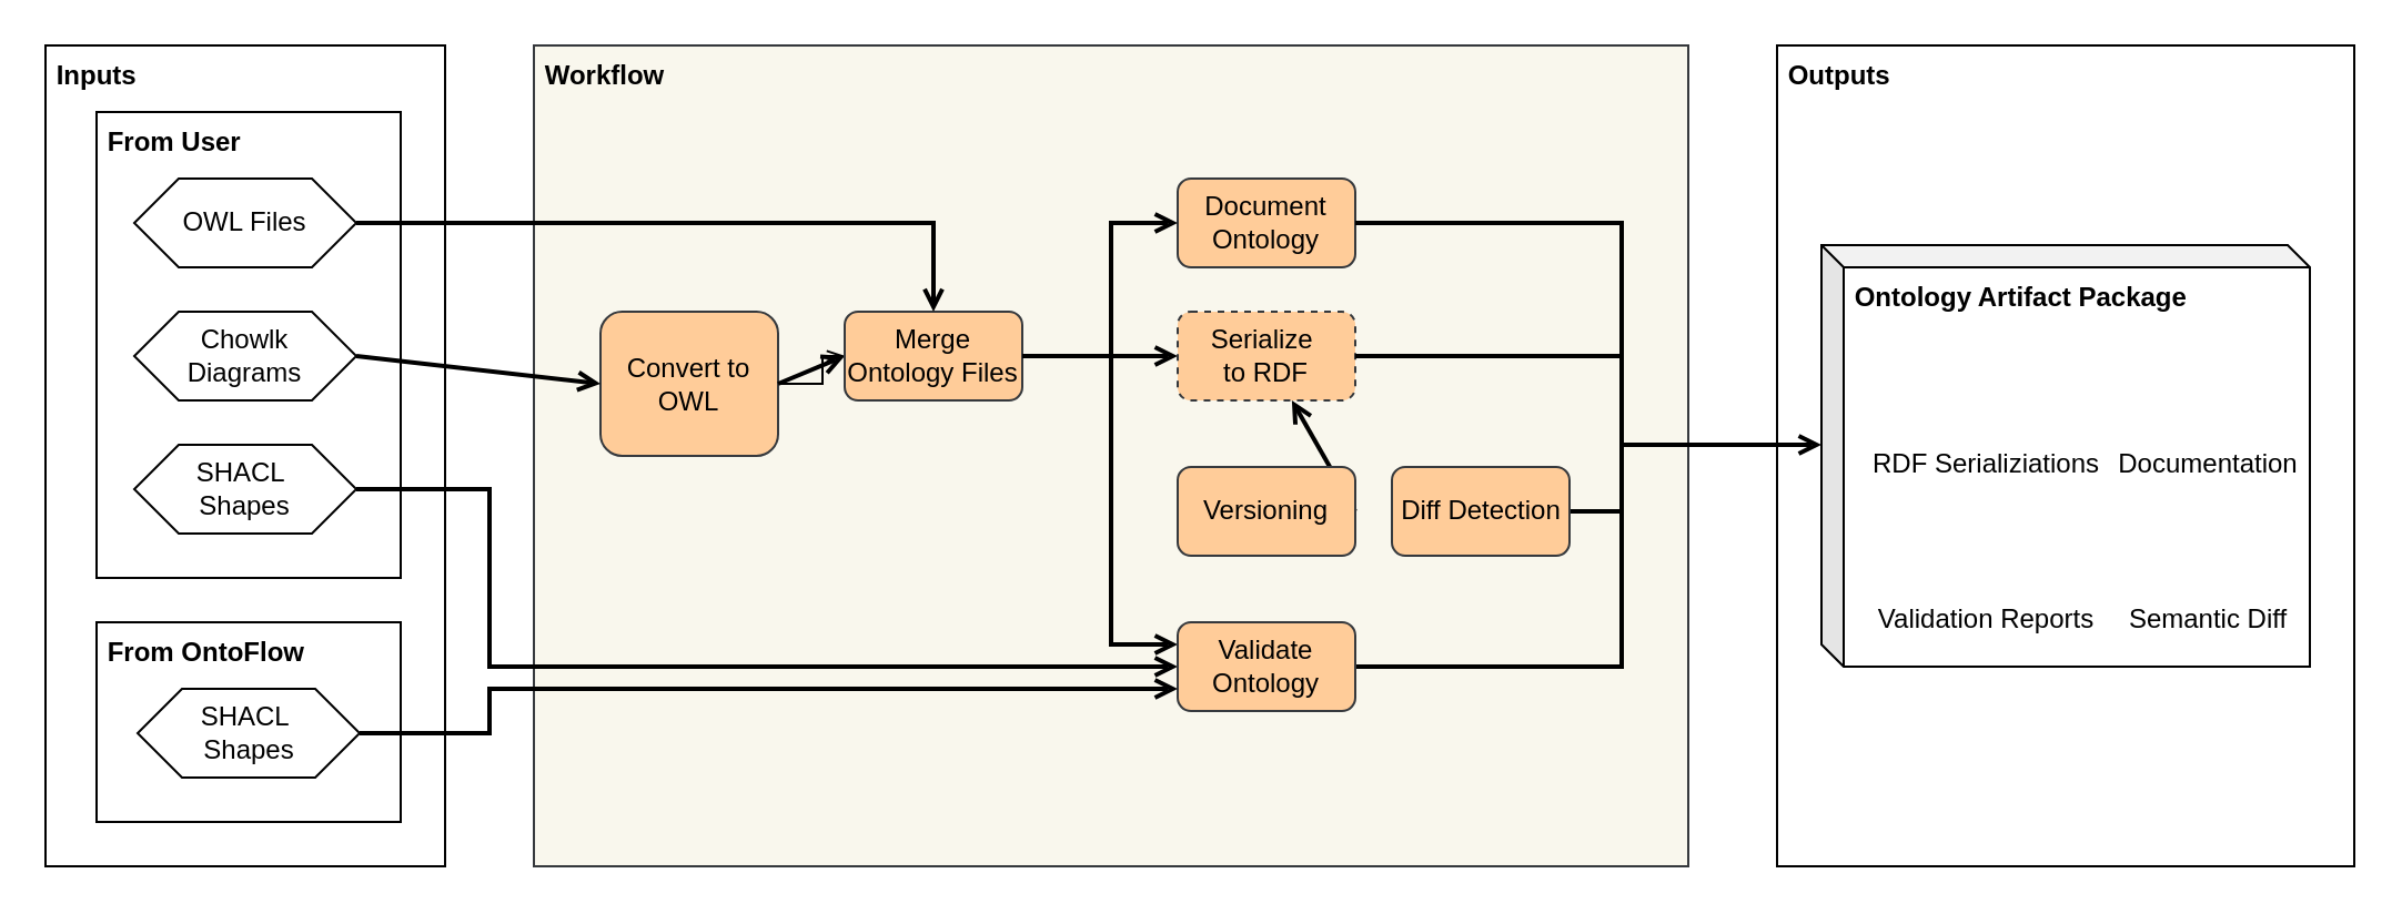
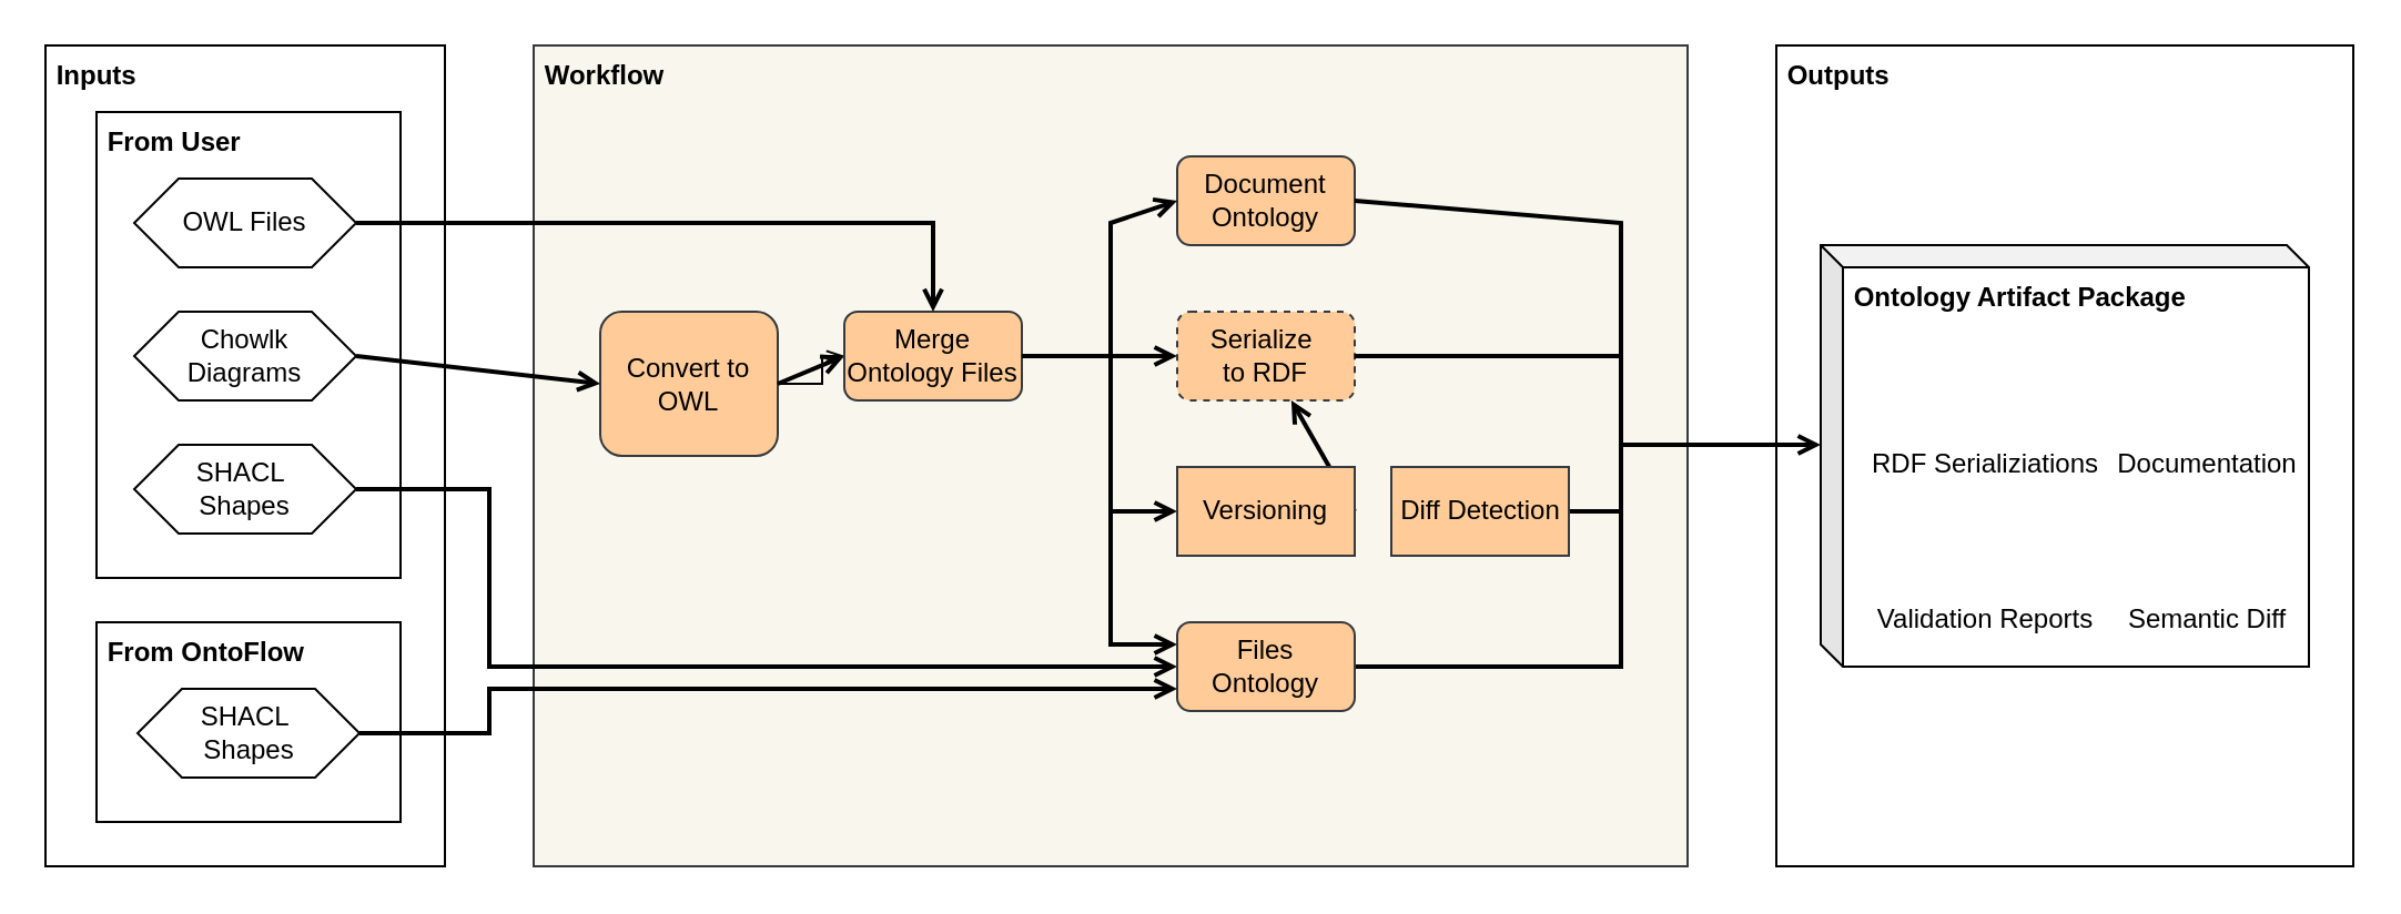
  <mxCell id="0" />
  <mxCell id="1" parent="0" />
  <mxCell id="2" value="&amp;nbsp;Inputs" style="rounded=0;whiteSpace=wrap;html=1;strokeWidth=1;fillColor=#ffffff;align=left;horizontal=1;verticalAlign=top;fontStyle=1" parent="1" vertex="1"><mxGeometry x="20" y="20" width="180" height="370" as="geometry" /></mxCell>
  <mxCell id="3" value="&amp;nbsp;From OntoFlow" style="rounded=0;whiteSpace=wrap;html=1;align=left;fontStyle=1;verticalAlign=top;" parent="1" vertex="1"><mxGeometry x="43" y="280" width="137" height="90" as="geometry" /></mxCell>
  <mxCell id="4" value="&amp;nbsp;From User" style="rounded=0;whiteSpace=wrap;html=1;align=left;fontStyle=1;verticalAlign=top;" parent="1" vertex="1"><mxGeometry x="43" y="50" width="137" height="210" as="geometry" /></mxCell>
  <mxCell id="5" value="&amp;nbsp;Workflow" style="rounded=0;whiteSpace=wrap;html=1;fillColor=#f9f7ed;strokeColor=#36393d;verticalAlign=top;align=left;fontStyle=1" parent="1" vertex="1"><mxGeometry x="240" y="20" width="520" height="370" as="geometry" /></mxCell>
  <mxCell id="6" value="Chowlk&lt;br&gt;Diagrams" style="shape=hexagon;perimeter=hexagonPerimeter2;whiteSpace=wrap;html=1;fixedSize=1;" parent="1" vertex="1"><mxGeometry x="60" y="140" width="100" height="40" as="geometry" /></mxCell>
  <mxCell id="7" value="SHACL&amp;nbsp;&lt;br&gt;Shapes" style="shape=hexagon;perimeter=hexagonPerimeter2;whiteSpace=wrap;html=1;fixedSize=1;" parent="1" vertex="1"><mxGeometry x="60" y="200" width="100" height="40" as="geometry" /></mxCell>
  <mxCell id="8" value="" style="edgeStyle=orthogonalEdgeStyle;rounded=0;orthogonalLoop=1;jettySize=auto;html=1;endArrow=openThin;endFill=0;" edge="1" parent="1" source="9" target="14"><mxGeometry relative="1" as="geometry" /></mxCell>
  <mxCell id="9" value="Convert to OWL" style="rounded=1;whiteSpace=wrap;html=1;fillColor=#ffcc99;strokeColor=#36393d;" parent="1" vertex="1"><mxGeometry x="270" y="140" width="80" height="65" as="geometry" /></mxCell>
- <mxCell id="10" value="Document&lt;br&gt;Ontology" style="rounded=1;whiteSpace=wrap;html=1;fillColor=#ffcc99;strokeColor=#36393d;" parent="1" vertex="1"><mxGeometry x="530" y="80" width="80" height="40" as="geometry" /></mxCell>
+ <mxCell id="10" value="Document&lt;br&gt;Ontology" style="rounded=1;whiteSpace=wrap;html=1;fillColor=#ffcc99;strokeColor=#36393d;" parent="1" vertex="1"><mxGeometry x="530" y="70" width="80" height="40" as="geometry" /></mxCell>
  <mxCell id="11" value="" style="endArrow=open;html=1;exitX=1;exitY=0.5;exitDx=0;exitDy=0;entryX=0;entryY=0.5;entryDx=0;entryDy=0;strokeWidth=2;endFill=0;" parent="1" source="9" target="14" edge="1"><mxGeometry width="50" height="50" relative="1" as="geometry"><mxPoint x="629.5" y="-30" as="sourcePoint" /><mxPoint x="629.5" y="0" as="targetPoint" /></mxGeometry></mxCell>
+ <mxCell id="12" value="" style="endArrow=open;html=1;exitX=1;exitY=0.5;exitDx=0;exitDy=0;entryX=0;entryY=0.5;entryDx=0;entryDy=0;strokeWidth=2;endFill=0;rounded=0;" parent="1" source="14" edge="1" target="34"><mxGeometry width="50" height="50" relative="1" as="geometry"><mxPoint x="701.75" y="110" as="sourcePoint" /><mxPoint x="720" y="210" as="targetPoint" /><Array as="points"><mxPoint x="500" y="160" /><mxPoint x="500" y="230" /></Array></mxGeometry></mxCell>
  <mxCell id="13" value="" style="endArrow=open;html=1;exitX=1;exitY=0.5;exitDx=0;exitDy=0;strokeWidth=2;endFill=0;entryX=0;entryY=0.25;entryDx=0;entryDy=0;rounded=0;" parent="1" source="14" target="35" edge="1"><mxGeometry width="50" height="50" relative="1" as="geometry"><mxPoint x="711.75" y="120" as="sourcePoint" /><mxPoint x="820.5" y="190" as="targetPoint" /><Array as="points"><mxPoint x="500" y="160" /><mxPoint x="500" y="290" /></Array></mxGeometry></mxCell>
  <mxCell id="14" value="Merge Ontology Files" style="rounded=1;whiteSpace=wrap;html=1;fillColor=#ffcc99;strokeColor=#36393d;" parent="1" vertex="1"><mxGeometry x="380" y="140" width="80" height="40" as="geometry" /></mxCell>
  <mxCell id="15" value="" style="endArrow=open;html=1;strokeWidth=2;endFill=0;entryX=0;entryY=0.5;entryDx=0;entryDy=0;exitX=1;exitY=0.5;exitDx=0;exitDy=0;rounded=0;" parent="1" source="14" target="10" edge="1"><mxGeometry width="50" height="50" relative="1" as="geometry"><mxPoint x="671.75" y="150" as="sourcePoint" /><mxPoint x="523.5" y="210" as="targetPoint" /><Array as="points"><mxPoint x="500" y="160" /><mxPoint x="500" y="100" /></Array></mxGeometry></mxCell>
  <mxCell id="16" value="" style="endArrow=open;html=1;exitX=1;exitY=0.5;exitDx=0;exitDy=0;strokeWidth=2;endFill=0;entryX=0;entryY=0.5;entryDx=0;entryDy=0;rounded=0;" parent="1" source="14" target="33" edge="1"><mxGeometry width="50" height="50" relative="1" as="geometry"><mxPoint x="671.75" y="150" as="sourcePoint" /><mxPoint x="620" y="210" as="targetPoint" /><Array as="points"><mxPoint x="500" y="160" /></Array></mxGeometry></mxCell>
  <mxCell id="17" value="" style="endArrow=open;html=1;exitX=1;exitY=0.5;exitDx=0;exitDy=0;strokeWidth=2;endFill=0;" parent="1" source="34" target="33" edge="1"><mxGeometry width="50" height="50" relative="1" as="geometry"><mxPoint x="681.75" y="70" as="sourcePoint" /><mxPoint x="681.75" y="100" as="targetPoint" /></mxGeometry></mxCell>
  <mxCell id="18" value="" style="endArrow=none;html=1;strokeWidth=2;endFill=0;rounded=0;exitX=1;exitY=0.5;exitDx=0;exitDy=0;" parent="1" source="35" edge="1"><mxGeometry width="50" height="50" relative="1" as="geometry"><mxPoint x="730" y="310" as="sourcePoint" /><mxPoint x="730" y="230" as="targetPoint" /><Array as="points"><mxPoint x="730" y="300" /></Array></mxGeometry></mxCell>
  <mxCell id="19" value="" style="endArrow=open;html=1;exitX=1;exitY=0.5;exitDx=0;exitDy=0;entryX=0;entryY=0.5;entryDx=0;entryDy=0;strokeWidth=2;endFill=0;rounded=0;" parent="1" source="6" target="9" edge="1"><mxGeometry width="50" height="50" relative="1" as="geometry"><mxPoint x="661.25" y="330" as="sourcePoint" /><mxPoint x="661.25" y="360" as="targetPoint" /><Array as="points" /></mxGeometry></mxCell>
  <mxCell id="20" value="" style="endArrow=open;html=1;exitX=1;exitY=0.5;exitDx=0;exitDy=0;strokeWidth=2;endFill=0;rounded=0;entryX=0;entryY=0.5;entryDx=0;entryDy=0;" parent="1" source="7" target="35" edge="1"><mxGeometry width="50" height="50" relative="1" as="geometry"><mxPoint x="770" y="240" as="sourcePoint" /><mxPoint x="570" y="30" as="targetPoint" /><Array as="points"><mxPoint x="220" y="220" /><mxPoint x="220" y="300" /></Array></mxGeometry></mxCell>
  <mxCell id="21" value="" style="endArrow=open;html=1;strokeWidth=2;endFill=0;rounded=0;exitX=1;exitY=0.5;exitDx=0;exitDy=0;entryX=0.5;entryY=0;entryDx=0;entryDy=0;" parent="1" source="22" target="14" edge="1"><mxGeometry width="50" height="50" relative="1" as="geometry"><mxPoint x="529.559" y="220" as="sourcePoint" /><mxPoint x="420" y="210" as="targetPoint" /><Array as="points"><mxPoint x="420" y="100" /></Array></mxGeometry></mxCell>
  <mxCell id="22" value="OWL Files" style="shape=hexagon;perimeter=hexagonPerimeter2;whiteSpace=wrap;html=1;fixedSize=1;" parent="1" vertex="1"><mxGeometry x="60" y="80" width="100" height="40" as="geometry" /></mxCell>
  <mxCell id="23" value="SHACL&amp;nbsp;&lt;br&gt;Shapes" style="shape=hexagon;perimeter=hexagonPerimeter2;whiteSpace=wrap;html=1;fixedSize=1;" parent="1" vertex="1"><mxGeometry x="61.5" y="310" width="100" height="40" as="geometry" /></mxCell>
  <mxCell id="24" value="" style="endArrow=none;html=1;exitX=1;exitY=0.5;exitDx=0;exitDy=0;strokeWidth=2;endFill=0;rounded=0;startArrow=none;" parent="1" source="37" edge="1"><mxGeometry width="50" height="50" relative="1" as="geometry"><mxPoint x="590" y="130" as="sourcePoint" /><mxPoint x="730" y="160" as="targetPoint" /><Array as="points"><mxPoint x="730" y="230" /><mxPoint x="730" y="160" /></Array></mxGeometry></mxCell>
  <mxCell id="25" value="&amp;nbsp;Outputs" style="rounded=0;whiteSpace=wrap;html=1;strokeWidth=1;fillColor=#ffffff;align=left;horizontal=1;verticalAlign=top;fontStyle=1" parent="1" vertex="1"><mxGeometry x="800" y="20" width="260" height="370" as="geometry" /></mxCell>
  <mxCell id="26" value="&amp;nbsp;Ontology Artifact Package" style="shape=cube;whiteSpace=wrap;html=1;boundedLbl=1;backgroundOutline=1;darkOpacity=0.05;darkOpacity2=0.1;size=10;verticalAlign=top;align=left;fontStyle=1" parent="1" vertex="1"><mxGeometry x="820" y="110" width="220" height="190" as="geometry" /></mxCell>
  <mxCell id="27" value="" style="group" parent="1" vertex="1" connectable="0"><mxGeometry x="874" y="150" width="145" height="115" as="geometry" /></mxCell>
  <mxCell id="28" value="RDF Serializiations" style="shape=image;html=1;verticalAlign=top;verticalLabelPosition=bottom;labelBackgroundColor=#ffffff;imageAspect=0;aspect=fixed;image=https://cdn2.iconfinder.com/data/icons/picol-vector/32/rdf_document-128.png" parent="27" vertex="1"><mxGeometry y="5" width="40" height="40" as="geometry" /></mxCell>
  <mxCell id="29" value="Documentation" style="shape=image;html=1;verticalAlign=top;verticalLabelPosition=bottom;labelBackgroundColor=#ffffff;imageAspect=0;aspect=fixed;image=https://cdn4.iconfinder.com/data/icons/documents-42/512/document_file_paper_page-31-128.png;spacingBottom=0;align=center;spacingLeft=0;spacing=-3;" parent="27" vertex="1"><mxGeometry x="95" width="50" height="50" as="geometry" /></mxCell>
  <mxCell id="30" value="Validation Reports&lt;br&gt;" style="shape=image;html=1;verticalAlign=top;verticalLabelPosition=bottom;labelBackgroundColor=#ffffff;imageAspect=0;aspect=fixed;image=https://cdn2.iconfinder.com/data/icons/picol-vector/32/rdf_document-128.png" parent="27" vertex="1"><mxGeometry y="75" width="40" height="40" as="geometry" /></mxCell>
  <mxCell id="31" value="Semantic Diff" style="shape=image;html=1;verticalAlign=top;verticalLabelPosition=bottom;labelBackgroundColor=#ffffff;imageAspect=0;aspect=fixed;image=https://cdn2.iconfinder.com/data/icons/picol-vector/32/rdf_document-128.png" parent="27" vertex="1"><mxGeometry x="100" y="75" width="40" height="40" as="geometry" /></mxCell>
  <mxCell id="32" value="" style="endArrow=open;html=1;strokeWidth=2;endFill=0;exitX=1;exitY=0.5;exitDx=0;exitDy=0;rounded=0;entryX=0;entryY=0;entryDx=0;entryDy=90;entryPerimeter=0;" parent="1" source="10" target="26" edge="1"><mxGeometry width="50" height="50" relative="1" as="geometry"><mxPoint x="617.25" y="555" as="sourcePoint" /><mxPoint x="840" y="160" as="targetPoint" /><Array as="points"><mxPoint x="730" y="100" /><mxPoint x="730" y="200" /></Array></mxGeometry></mxCell>
  <mxCell id="33" value="Serialize&amp;nbsp;&lt;br&gt;to RDF" style="rounded=1;whiteSpace=wrap;html=1;fillColor=#ffcc99;strokeColor=#36393d;dashed=1;" parent="1" vertex="1"><mxGeometry x="530" y="140" width="80" height="40" as="geometry" /></mxCell>
- <mxCell id="34" value="Versioning" style="rounded=1;whiteSpace=wrap;html=1;strokeColor=#36393d;fillColor=#ffcc99;" parent="1" vertex="1"><mxGeometry x="530" y="210" width="80" height="40" as="geometry" /></mxCell>
- <mxCell id="35" value="Validate&lt;br&gt;Ontology" style="rounded=1;whiteSpace=wrap;html=1;fillColor=#ffcc99;strokeColor=#36393d;" parent="1" vertex="1"><mxGeometry x="530" y="280" width="80" height="40" as="geometry" /></mxCell>
+ <mxCell id="34" value="Versioning" style="whiteSpace=wrap;html=1;strokeColor=#36393d;fillColor=#ffcc99;rounded=0;" parent="1" vertex="1"><mxGeometry x="530" y="210" width="80" height="40" as="geometry" /></mxCell>
+ <mxCell id="35" value="Files&lt;br&gt;Ontology" style="rounded=1;whiteSpace=wrap;html=1;fillColor=#ffcc99;strokeColor=#36393d;" parent="1" vertex="1"><mxGeometry x="530" y="280" width="80" height="40" as="geometry" /></mxCell>
  <mxCell id="36" value="" style="endArrow=open;html=1;exitX=1;exitY=0.5;exitDx=0;exitDy=0;strokeWidth=2;endFill=0;rounded=0;entryX=0;entryY=0.75;entryDx=0;entryDy=0;" edge="1" parent="1" source="23" target="35"><mxGeometry width="50" height="50" relative="1" as="geometry"><mxPoint x="170" y="230" as="sourcePoint" /><mxPoint x="540" y="330" as="targetPoint" /><Array as="points"><mxPoint x="220" y="330" /><mxPoint x="220" y="310" /></Array></mxGeometry></mxCell>
- <mxCell id="37" value="Diff Detection" style="rounded=1;whiteSpace=wrap;html=1;fillColor=#ffcc99;strokeColor=#36393d;" parent="1" vertex="1"><mxGeometry x="626.5" y="210" width="80" height="40" as="geometry" /></mxCell>
+ <mxCell id="37" value="Diff Detection" style="whiteSpace=wrap;html=1;fillColor=#ffcc99;strokeColor=#36393d;rounded=0;" parent="1" vertex="1"><mxGeometry x="626.5" y="210" width="80" height="40" as="geometry" /></mxCell>
  <mxCell id="38" value="" style="endArrow=none;html=1;exitX=1;exitY=0.5;exitDx=0;exitDy=0;strokeWidth=2;endFill=0;rounded=0;startArrow=none;" edge="1" parent="1" source="33"><mxGeometry width="50" height="50" relative="1" as="geometry"><mxPoint x="610" y="160" as="sourcePoint" /><mxPoint x="730" y="230" as="targetPoint" /><Array as="points"><mxPoint x="730" y="160" /></Array></mxGeometry></mxCell>
